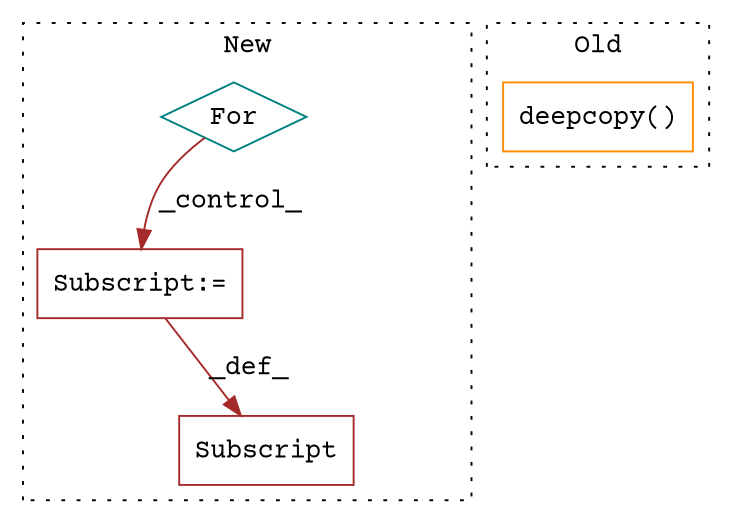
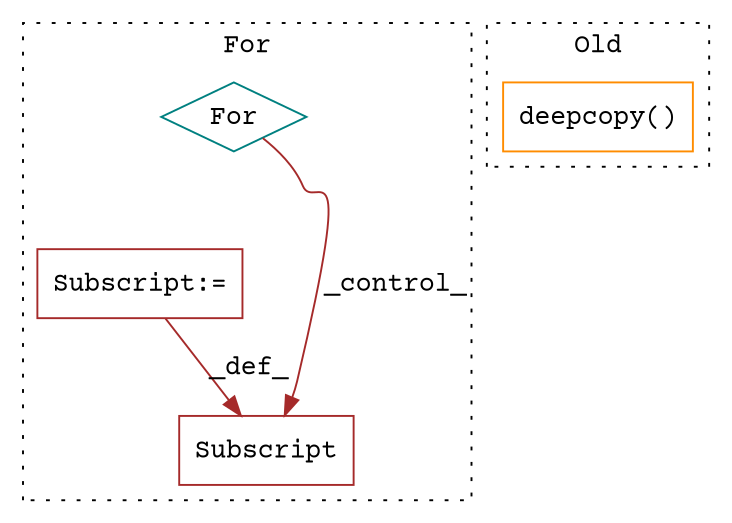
  digraph {
    fontname="Courier Prime"
    node [color=brown fontname="Courier Prime" shape=box]
    edge [color=brown fontname="Courier Prime"]
    n1 [a=107 color=teal l="4,14" label=For s="2489,2533" shape=diamond]
    n2 [a=68 l=3 label="Subscript:=" s=2571]
    n3 [a=63 l="24,0" label=Subscript s="2547,0"]
    n4 [a=75 color=darkorange l="14,1" label="deepcopy()" s="2287,2318"]
    subgraph cluster_1 {
-     label=New
+     label=For
      style=dotted
      n1
      n2
      n3
    }
    subgraph cluster_2 {
      label=Old
      style=dotted
      n4
    }
-   n1 -> n2 [label=_control_]
+   n1 -> n3 [label=_control_]
    n2 -> n3 [label=_def_]
  }
